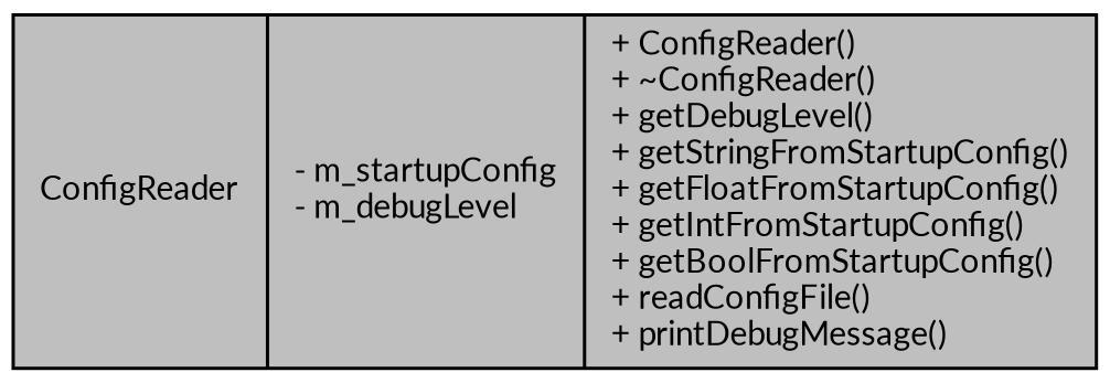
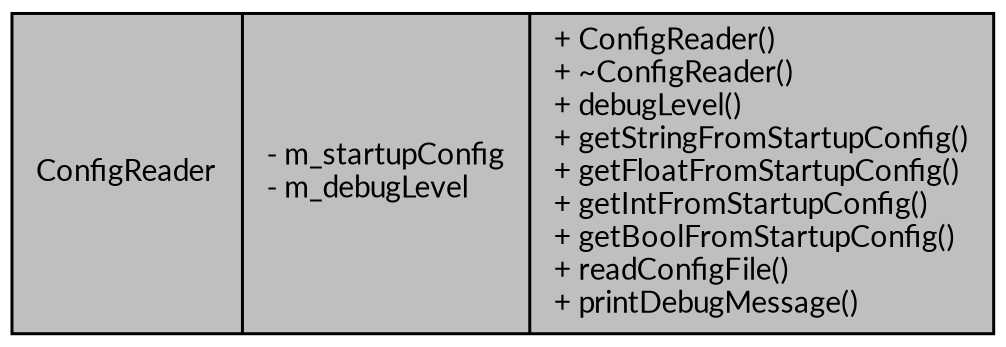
  digraph {
    rankdir=LR
    fontname=Lato
-   n1 [color=black fillcolor=grey75 fontcolor=black fontname=Lato fontsize=10 height=0.2 label="{ConfigReader\n|- m_startupConfig\l- m_debugLevel\l|+ ConfigReader()\l+ ~ConfigReader()\l+ getDebugLevel()\l+ getStringFromStartupConfig()\l+ getFloatFromStartupConfig()\l+ getIntFromStartupConfig()\l+ getBoolFromStartupConfig()\l+ readConfigFile()\l+ printDebugMessage()\l}" shape=record style=filled width=0.4]
+   n1 [color=black fillcolor=grey75 fontcolor=black fontname=Lato fontsize=10 height=0.2 label="{ConfigReader\n|- m_startupConfig\l- m_debugLevel\l|+ ConfigReader()\l+ ~ConfigReader()\l+ debugLevel()\l+ getStringFromStartupConfig()\l+ getFloatFromStartupConfig()\l+ getIntFromStartupConfig()\l+ getBoolFromStartupConfig()\l+ readConfigFile()\l+ printDebugMessage()\l}" shape=record style=filled width=0.4]
  }
